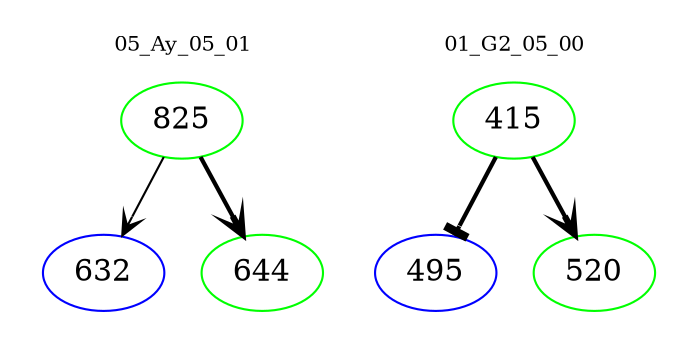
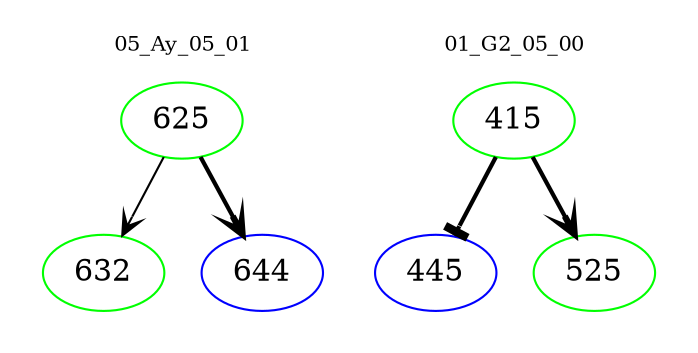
  digraph {
    fontname="DejaVu Serif"
    node [color=green fontname="DejaVu Serif"]
    edge [arrowhead=vee color=black fontname="DejaVu Serif" style=bold]
-   n1 [label=825]
-   n2 [color=blue label=632]
-   n3 [label=644]
+   n1 [label=625]
+   n2 [label=632]
+   n3 [color=blue label=644]
    n4 [label=415]
-   n5 [color=blue label=495]
-   n6 [label=520]
+   n5 [color=blue label=445]
+   n6 [label=525]
    subgraph cluster_1 {
      color=white
      fontsize=10
      label="05_Ay_05_01"
      n1
      n2
      n3
    }
    subgraph cluster_2 {
      color=white
      fontsize=10
      label="01_G2_05_00"
      n4
      n5
      n6
    }
    n1 -> n2 [style=solid]
    n1 -> n3
    n4 -> n5 [arrowhead=tee]
    n4 -> n6
  }
